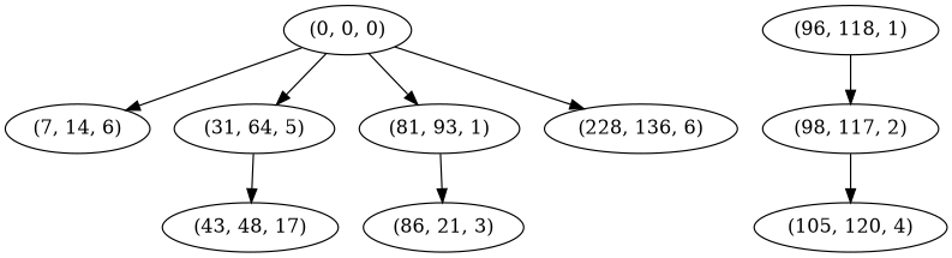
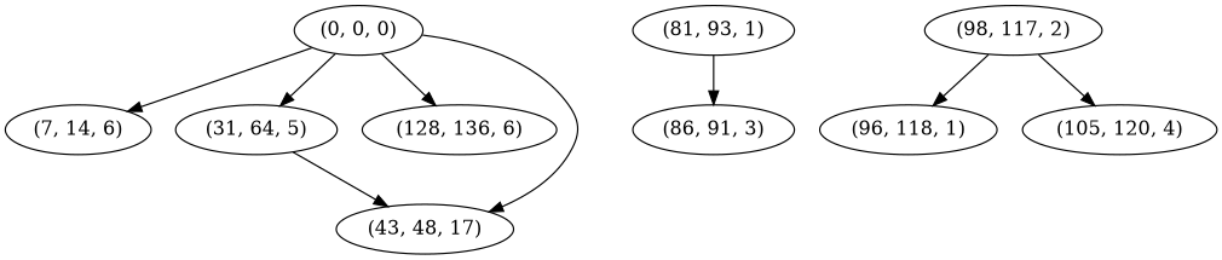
  digraph {
    "(0, 0, 0)"
    "(7, 14, 6)"
    "(31, 64, 5)"
    "(81, 93, 1)"
-   "(128, 136, 6)" [label="(228, 136, 6)"]
+   "(128, 136, 6)"
    "(43, 48, 17)"
-   "(86, 91, 3)" [label="(86, 21, 3)"]
+   "(86, 91, 3)"
    "(96, 118, 1)"
    "(98, 117, 2)"
    n10 [label="(105, 120, 4)"]
    "(0, 0, 0)" -> "(7, 14, 6)"
    "(0, 0, 0)" -> "(31, 64, 5)"
-   "(0, 0, 0)" -> "(81, 93, 1)"
+   "(0, 0, 0)" -> "(43, 48, 17)"
    "(0, 0, 0)" -> "(128, 136, 6)"
    "(31, 64, 5)" -> "(43, 48, 17)"
    "(81, 93, 1)" -> "(86, 91, 3)"
-   "(96, 118, 1)" -> "(98, 117, 2)"
+   "(98, 117, 2)" -> "(96, 118, 1)"
    "(98, 117, 2)" -> n10
  }
